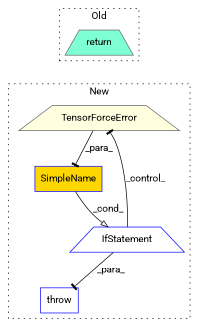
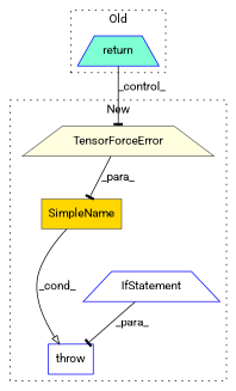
  digraph {
    fontname=Roboto
    node [color=gray40 fillcolor=white fontname=Roboto shape=trapezium style=filled]
    edge [arrowhead=tee fontname=Roboto]
    n1 [a=32 fillcolor=lightyellow l="17,1" label=TensorForceError s="8558,8645"]
-   n2 [a=42 color=blue fillcolor=gold label=SimpleName shape=box]
+   n2 [a=42 fillcolor=gold label=SimpleName shape=box]
    n3 [a=53 color=blue l=6 label=throw s=8552 shape=box]
    n4 [a=25 color=blue l="4,2" label=IfStatement s="8414,8445"]
-   n5 [a=41 fillcolor=aquamarine l=7 label=return s=7607]
+   n5 [a=41 color=blue fillcolor=aquamarine l=7 label=return s=7607]
    subgraph cluster_1 {
      label=New
      style=dotted
      n1
      n2
      n3
      n4
    }
    subgraph cluster_2 {
      label=Old
      style=dotted
      n5
    }
    n1 -> n2 [label=_para_]
-   n2 -> n4 [arrowhead=onormal label=_cond_]
-   n4 -> n1 [label=_control_]
+   n2 -> n3 [arrowhead=onormal label=_cond_]
+   n5 -> n1 [label=_control_]
    n4 -> n3 [label=_para_]
  }
